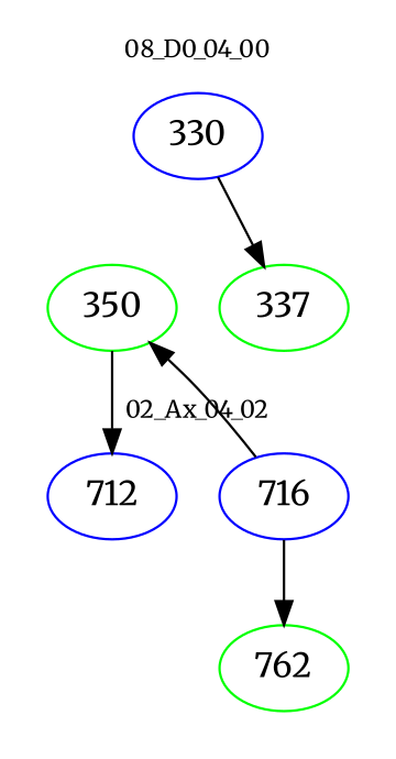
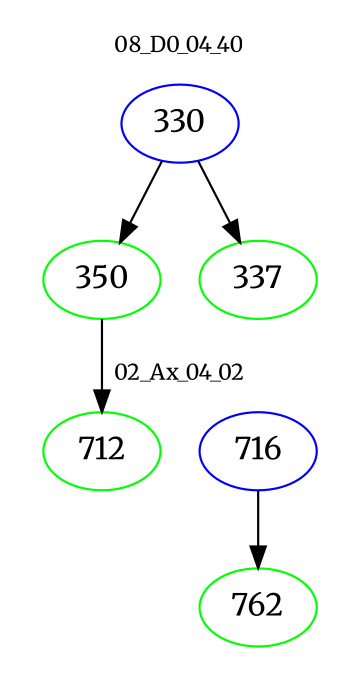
  digraph {
    fontname=Merriweather
    node [color=green fontname=Merriweather]
    edge [color=black fontname=Merriweather]
    n1 [color=blue label=716]
-   n2 [color=blue label=712]
+   n2 [label=712]
    n3 [label=762]
    n4 [color=blue label=330]
    n5 [label=350]
    n6 [label=337]
    subgraph cluster_1 {
      color=white
      fontsize=10
      label="02_Ax_04_02"
      n1
      n2
      n3
    }
    subgraph cluster_2 {
      color=white
      fontsize=10
-     label="08_D0_04_00"
+     label="08_D0_04_40"
      n4
      n5
      n6
    }
    n1 -> n3
-   n1 -> n5
+   n4 -> n5
    n4 -> n6
    n5 -> n2
  }
